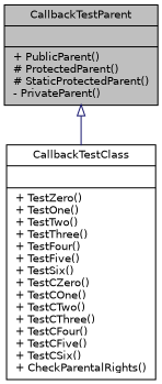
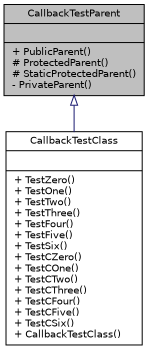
  digraph {
    node [color=black fontname=Helvetica fontsize=10 shape=record style=filled]
    n1 [fillcolor=grey75 fontcolor=black height=0.2 label="{CallbackTestParent\n||+ PublicParent()\l# ProtectedParent()\l# StaticProtectedParent()\l- PrivateParent()\l}" width=0.4]
-   n2 [fillcolor=white height=0.2 label="{CallbackTestClass\n||+ TestZero()\l+ TestOne()\l+ TestTwo()\l+ TestThree()\l+ TestFour()\l+ TestFive()\l+ TestSix()\l+ TestCZero()\l+ TestCOne()\l+ TestCTwo()\l+ TestCThree()\l+ TestCFour()\l+ TestCFive()\l+ TestCSix()\l+ CheckParentalRights()\l}" width=0.4]
+   n2 [fillcolor=white height=0.2 label="{CallbackTestClass\n||+ TestZero()\l+ TestOne()\l+ TestTwo()\l+ TestThree()\l+ TestFour()\l+ TestFive()\l+ TestSix()\l+ TestCZero()\l+ TestCOne()\l+ TestCTwo()\l+ TestCThree()\l+ TestCFour()\l+ TestCFive()\l+ TestCSix()\l+ CallbackTestClass()\l}" width=0.4]
    n1 -> n2 [arrowtail=onormal color=midnightblue dir=back fontname=Helvetica fontsize=10 labelfontname=Helvetica labelfontsize=10 style=solid]
  }
